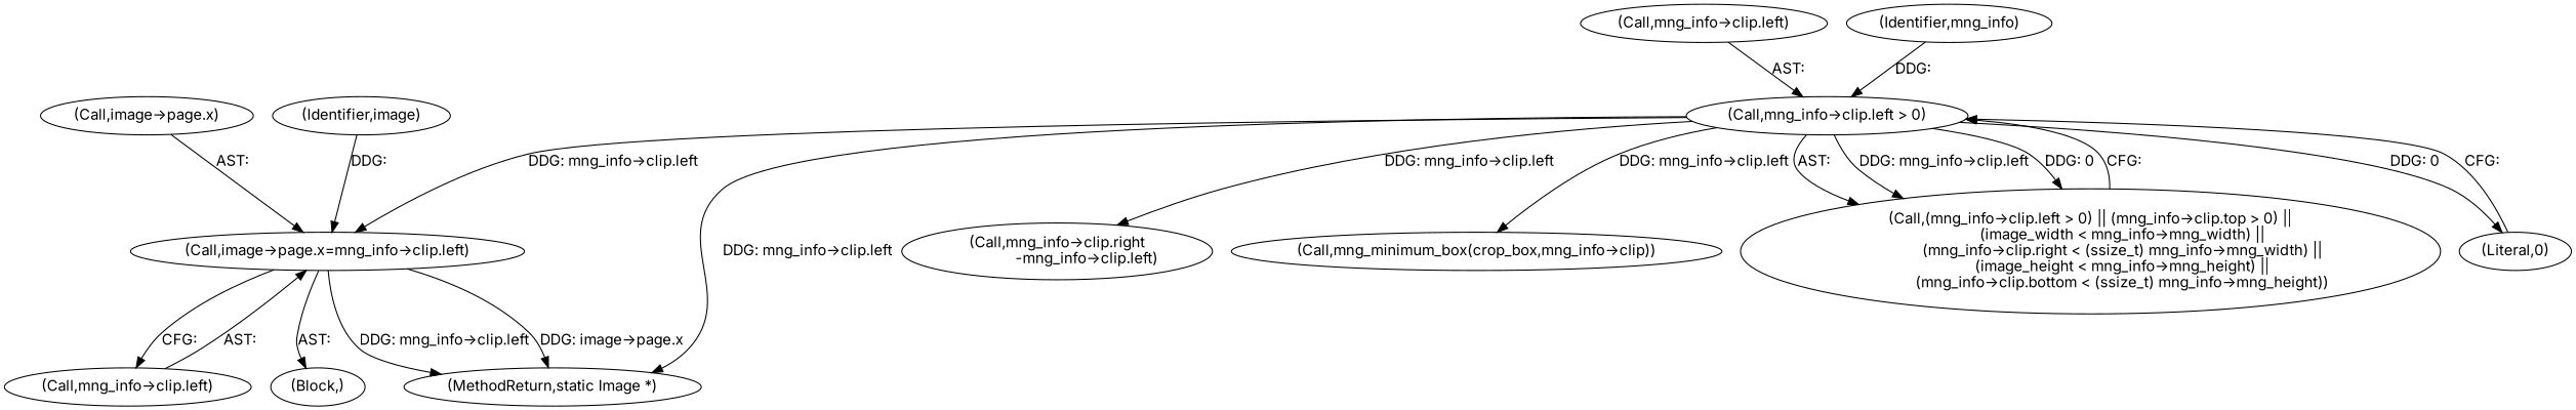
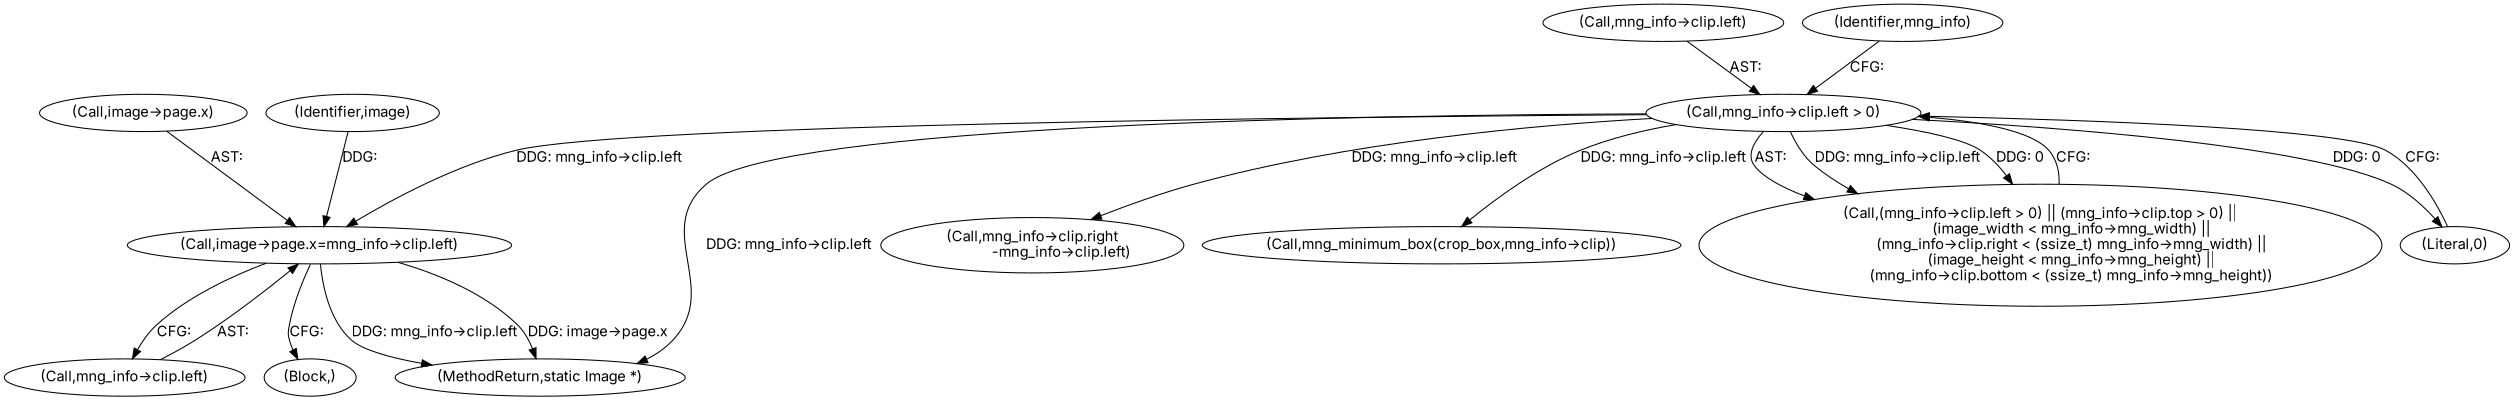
  digraph {
    fontname=Inter
    node [fontname=Inter]
    edge [fontname=Inter]
    n1 [label="(Call,image->page.x=mng_info->clip.left)"]
    n2 [label="(Call,mng_info->clip.left)"]
    n3 [label="(Block,)"]
    n4 [label="(MethodReturn,static Image *)"]
    n5 [label="(Call,mng_info->clip.left > 0)"]
    n6 [label="(Call,mng_info->clip.right\n               -mng_info->clip.left)"]
    n7 [label="(Call,mng_minimum_box(crop_box,mng_info->clip))"]
    n8 [label="(Call,(mng_info->clip.left > 0) || (mng_info->clip.top > 0) ||\n                (image_width < mng_info->mng_width) ||\n                (mng_info->clip.right < (ssize_t) mng_info->mng_width) ||\n                (image_height < mng_info->mng_height) ||\n                (mng_info->clip.bottom < (ssize_t) mng_info->mng_height))"]
    n9 [label="(Literal,0)"]
    n10 [label="(Call,image->page.x)"]
    n11 [label="(Identifier,image)"]
    n12 [label="(Call,mng_info->clip.left)"]
    n13 [label="(Identifier,mng_info)"]
    n1 -> n2 [label="CFG: "]
-   n1 -> n3 [label="AST: "]
+   n1 -> n3 [label="CFG: "]
    n1 -> n4 [label="DDG: mng_info->clip.left"]
    n1 -> n4 [label="DDG: image->page.x"]
    n2 -> n1 [label="AST: "]
    n5 -> n1 [label="DDG: mng_info->clip.left"]
    n5 -> n4 [label="DDG: mng_info->clip.left"]
    n5 -> n6 [label="DDG: mng_info->clip.left"]
    n5 -> n7 [label="DDG: mng_info->clip.left"]
    n5 -> n8 [label="AST: "]
    n5 -> n8 [label="DDG: mng_info->clip.left"]
    n5 -> n8 [label="DDG: 0"]
    n5 -> n9 [label="DDG: 0"]
    n8 -> n5 [label="CFG: "]
    n9 -> n5 [label="CFG: "]
    n10 -> n1 [label="AST: "]
    n11 -> n1 [label="DDG: "]
    n12 -> n5 [label="AST: "]
-   n13 -> n5 [label="DDG: "]
+   n13 -> n5 [label="CFG: "]
  }
